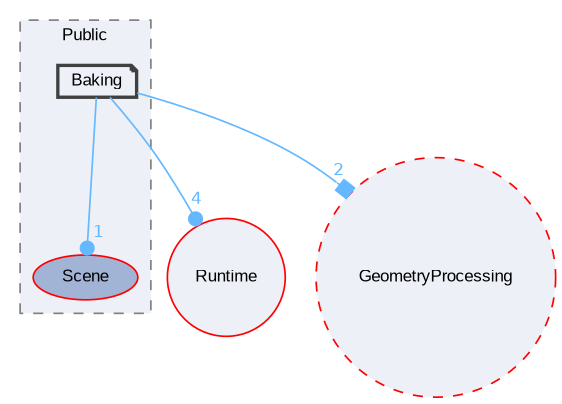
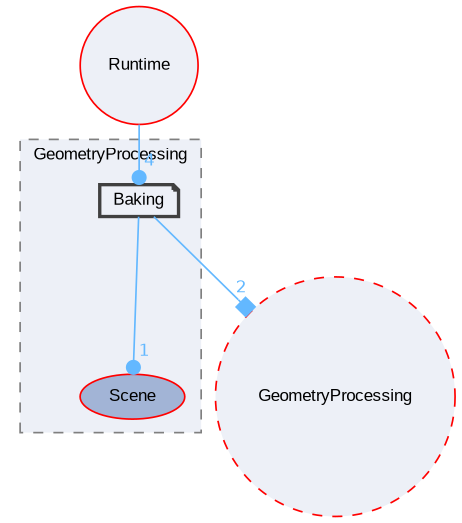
  digraph {
    compound=true
    fontname="Liberation Sans"
    node [color=red fillcolor="#edf0f7" fontname="Liberation Sans" fontsize=10 shape=circle style=filled]
    edge [arrowhead=dot color=steelblue1 fontcolor=steelblue1 fontname="Liberation Sans" fontsize=10 labeldistance=1.5 labelfontname=Helvetica labelfontsize=10]
    n1 [fillcolor="#a2b4d6" height=0.2 label=Scene shape=ellipse width=0.4]
    n2 [color=grey25 height=0.2 label=Baking shape=note style="filled,bold" width=0.4]
    n3 [height=0.2 label=Runtime width=0.4]
    n4 [height=0.2 label=GeometryProcessing style="filled,dashed" width=0.4]
    subgraph cluster_1 {
      bgcolor="#edf0f7"
      fontsize=10
-     label=Public
+     label=GeometryProcessing
      pencolor=grey50
      style="filled,dashed"
      n1
      n2
    }
    n2 -> n1 [headlabel=1]
-   n2 -> n3 [headlabel=4]
+   n3 -> n2 [headlabel=4]
    n2 -> n4 [arrowhead=box headlabel=2]
  }
